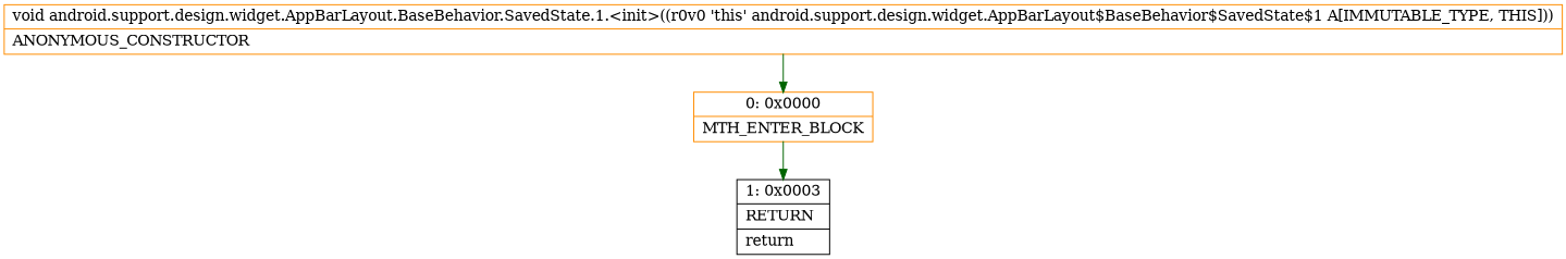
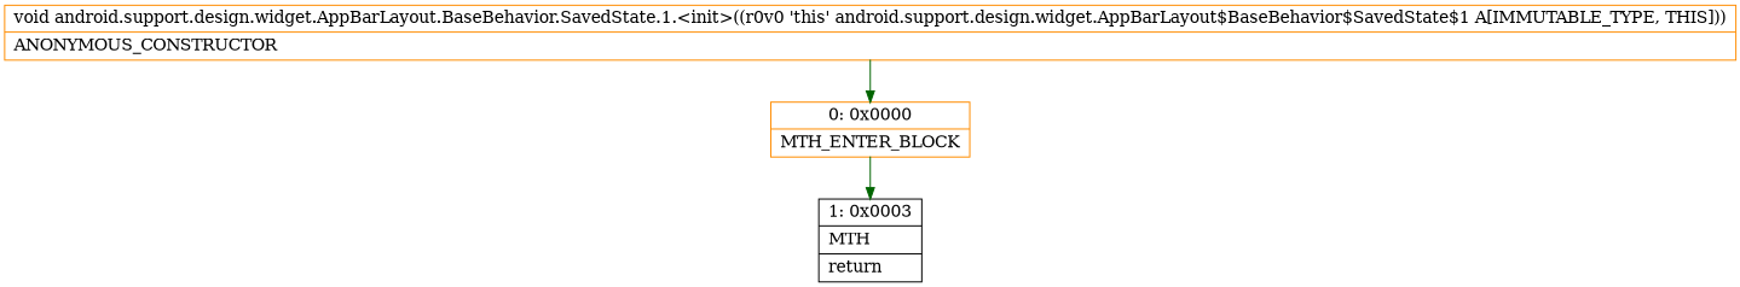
  digraph {
    node [shape=record color=darkorange]
    edge [color=darkgreen]
    n1 [label="{0\:\ 0x0000|MTH_ENTER_BLOCK\l}"]
-   n2 [label="{1\:\ 0x0003|RETURN\l|return\l}" color=black]
+   n2 [label="{1\:\ 0x0003|MTH\l|return\l}" color=black]
    n3 [label="{void android.support.design.widget.AppBarLayout.BaseBehavior.SavedState.1.\<init\>((r0v0 'this' android.support.design.widget.AppBarLayout$BaseBehavior$SavedState$1 A[IMMUTABLE_TYPE, THIS]))  | ANONYMOUS_CONSTRUCTOR\l}"]
    n1 -> n2
    n3 -> n1
  }
